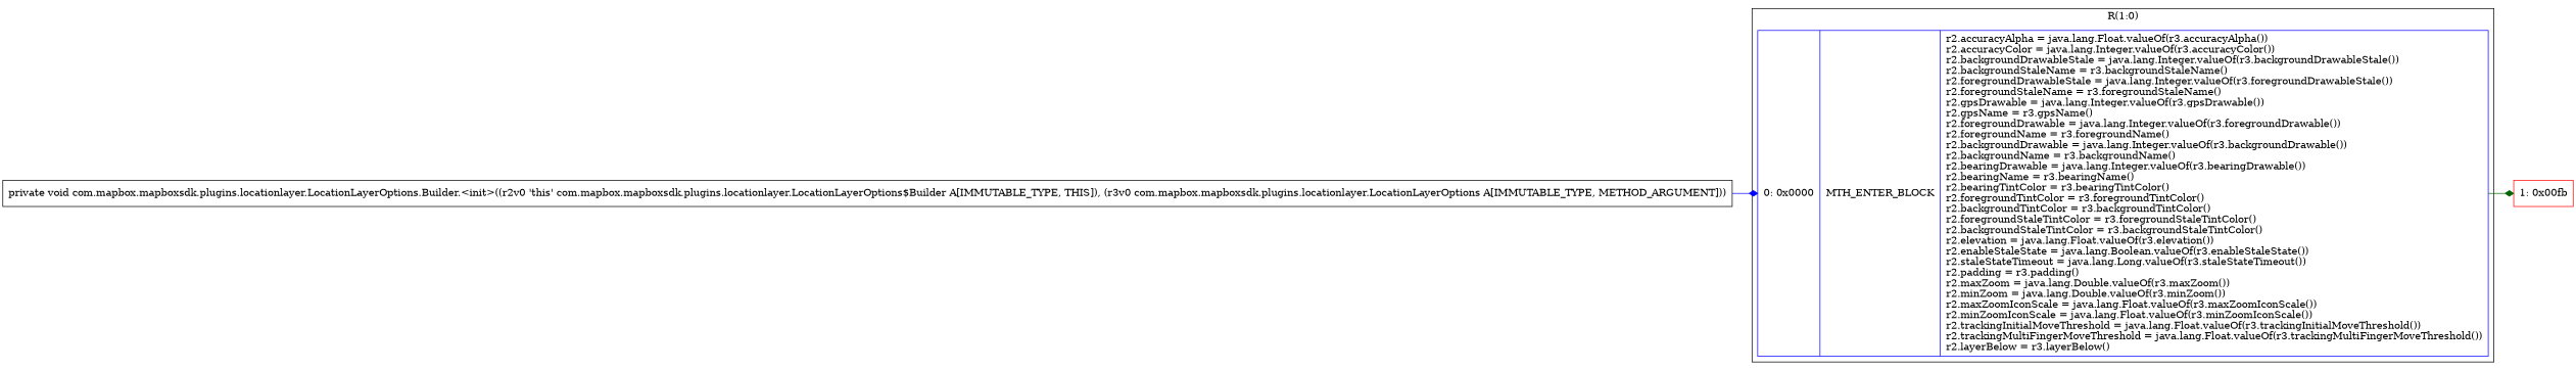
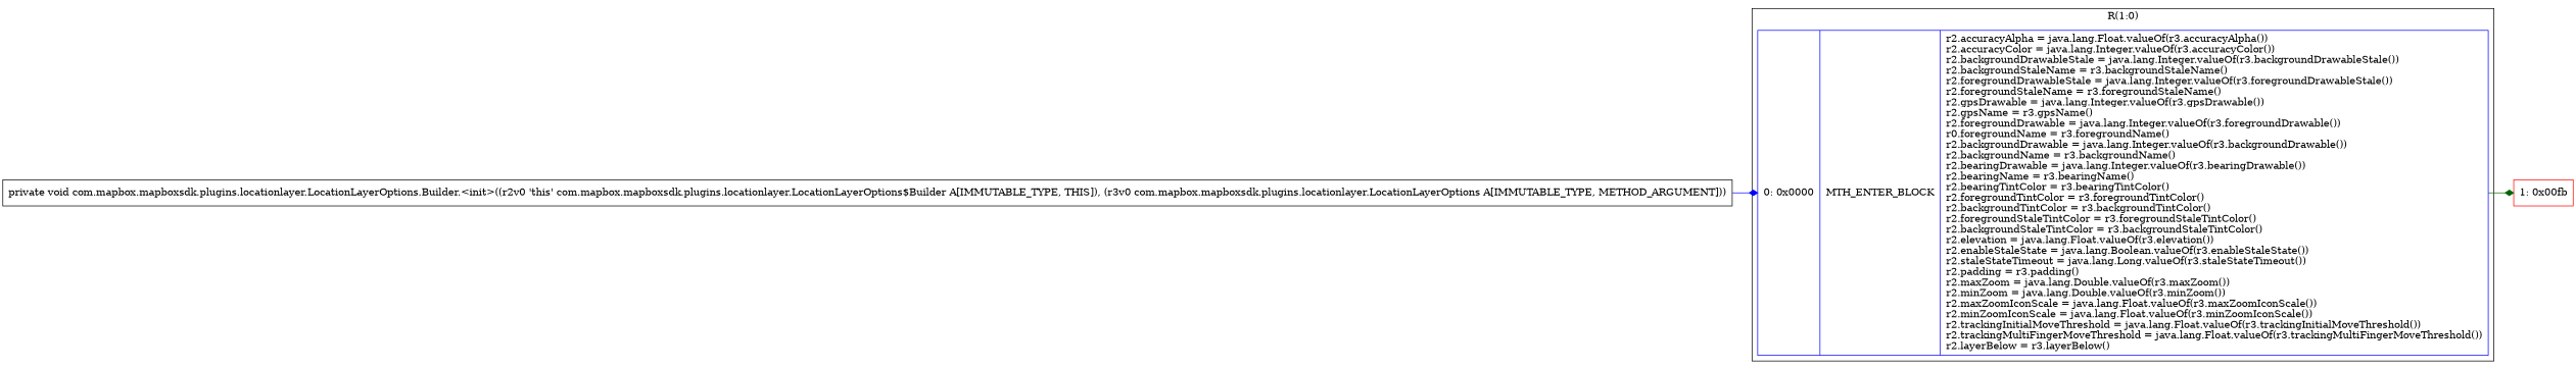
  digraph {
    rankdir=LR
    node [shape=record]
    edge [arrowhead=diamond]
-   n1 [color=blue label="{0\:\ 0x0000|MTH_ENTER_BLOCK\l|r2.accuracyAlpha = java.lang.Float.valueOf(r3.accuracyAlpha())\lr2.accuracyColor = java.lang.Integer.valueOf(r3.accuracyColor())\lr2.backgroundDrawableStale = java.lang.Integer.valueOf(r3.backgroundDrawableStale())\lr2.backgroundStaleName = r3.backgroundStaleName()\lr2.foregroundDrawableStale = java.lang.Integer.valueOf(r3.foregroundDrawableStale())\lr2.foregroundStaleName = r3.foregroundStaleName()\lr2.gpsDrawable = java.lang.Integer.valueOf(r3.gpsDrawable())\lr2.gpsName = r3.gpsName()\lr2.foregroundDrawable = java.lang.Integer.valueOf(r3.foregroundDrawable())\lr2.foregroundName = r3.foregroundName()\lr2.backgroundDrawable = java.lang.Integer.valueOf(r3.backgroundDrawable())\lr2.backgroundName = r3.backgroundName()\lr2.bearingDrawable = java.lang.Integer.valueOf(r3.bearingDrawable())\lr2.bearingName = r3.bearingName()\lr2.bearingTintColor = r3.bearingTintColor()\lr2.foregroundTintColor = r3.foregroundTintColor()\lr2.backgroundTintColor = r3.backgroundTintColor()\lr2.foregroundStaleTintColor = r3.foregroundStaleTintColor()\lr2.backgroundStaleTintColor = r3.backgroundStaleTintColor()\lr2.elevation = java.lang.Float.valueOf(r3.elevation())\lr2.enableStaleState = java.lang.Boolean.valueOf(r3.enableStaleState())\lr2.staleStateTimeout = java.lang.Long.valueOf(r3.staleStateTimeout())\lr2.padding = r3.padding()\lr2.maxZoom = java.lang.Double.valueOf(r3.maxZoom())\lr2.minZoom = java.lang.Double.valueOf(r3.minZoom())\lr2.maxZoomIconScale = java.lang.Float.valueOf(r3.maxZoomIconScale())\lr2.minZoomIconScale = java.lang.Float.valueOf(r3.minZoomIconScale())\lr2.trackingInitialMoveThreshold = java.lang.Float.valueOf(r3.trackingInitialMoveThreshold())\lr2.trackingMultiFingerMoveThreshold = java.lang.Float.valueOf(r3.trackingMultiFingerMoveThreshold())\lr2.layerBelow = r3.layerBelow()\l}"]
+   n1 [color=blue label="{0\:\ 0x0000|MTH_ENTER_BLOCK\l|r2.accuracyAlpha = java.lang.Float.valueOf(r3.accuracyAlpha())\lr2.accuracyColor = java.lang.Integer.valueOf(r3.accuracyColor())\lr2.backgroundDrawableStale = java.lang.Integer.valueOf(r3.backgroundDrawableStale())\lr2.backgroundStaleName = r3.backgroundStaleName()\lr2.foregroundDrawableStale = java.lang.Integer.valueOf(r3.foregroundDrawableStale())\lr2.foregroundStaleName = r3.foregroundStaleName()\lr2.gpsDrawable = java.lang.Integer.valueOf(r3.gpsDrawable())\lr2.gpsName = r3.gpsName()\lr2.foregroundDrawable = java.lang.Integer.valueOf(r3.foregroundDrawable())\lr0.foregroundName = r3.foregroundName()\lr2.backgroundDrawable = java.lang.Integer.valueOf(r3.backgroundDrawable())\lr2.backgroundName = r3.backgroundName()\lr2.bearingDrawable = java.lang.Integer.valueOf(r3.bearingDrawable())\lr2.bearingName = r3.bearingName()\lr2.bearingTintColor = r3.bearingTintColor()\lr2.foregroundTintColor = r3.foregroundTintColor()\lr2.backgroundTintColor = r3.backgroundTintColor()\lr2.foregroundStaleTintColor = r3.foregroundStaleTintColor()\lr2.backgroundStaleTintColor = r3.backgroundStaleTintColor()\lr2.elevation = java.lang.Float.valueOf(r3.elevation())\lr2.enableStaleState = java.lang.Boolean.valueOf(r3.enableStaleState())\lr2.staleStateTimeout = java.lang.Long.valueOf(r3.staleStateTimeout())\lr2.padding = r3.padding()\lr2.maxZoom = java.lang.Double.valueOf(r3.maxZoom())\lr2.minZoom = java.lang.Double.valueOf(r3.minZoom())\lr2.maxZoomIconScale = java.lang.Float.valueOf(r3.maxZoomIconScale())\lr2.minZoomIconScale = java.lang.Float.valueOf(r3.minZoomIconScale())\lr2.trackingInitialMoveThreshold = java.lang.Float.valueOf(r3.trackingInitialMoveThreshold())\lr2.trackingMultiFingerMoveThreshold = java.lang.Float.valueOf(r3.trackingMultiFingerMoveThreshold())\lr2.layerBelow = r3.layerBelow()\l}"]
    n2 [color=red label="{1\:\ 0x00fb}"]
    n3 [label="{private void com.mapbox.mapboxsdk.plugins.locationlayer.LocationLayerOptions.Builder.\<init\>((r2v0 'this' com.mapbox.mapboxsdk.plugins.locationlayer.LocationLayerOptions$Builder A[IMMUTABLE_TYPE, THIS]), (r3v0 com.mapbox.mapboxsdk.plugins.locationlayer.LocationLayerOptions A[IMMUTABLE_TYPE, METHOD_ARGUMENT])) }"]
    subgraph cluster_1 {
      label="R(1:0)"
      n1
    }
    n1 -> n2 [color=darkgreen]
    n3 -> n1 [color=blue]
  }
